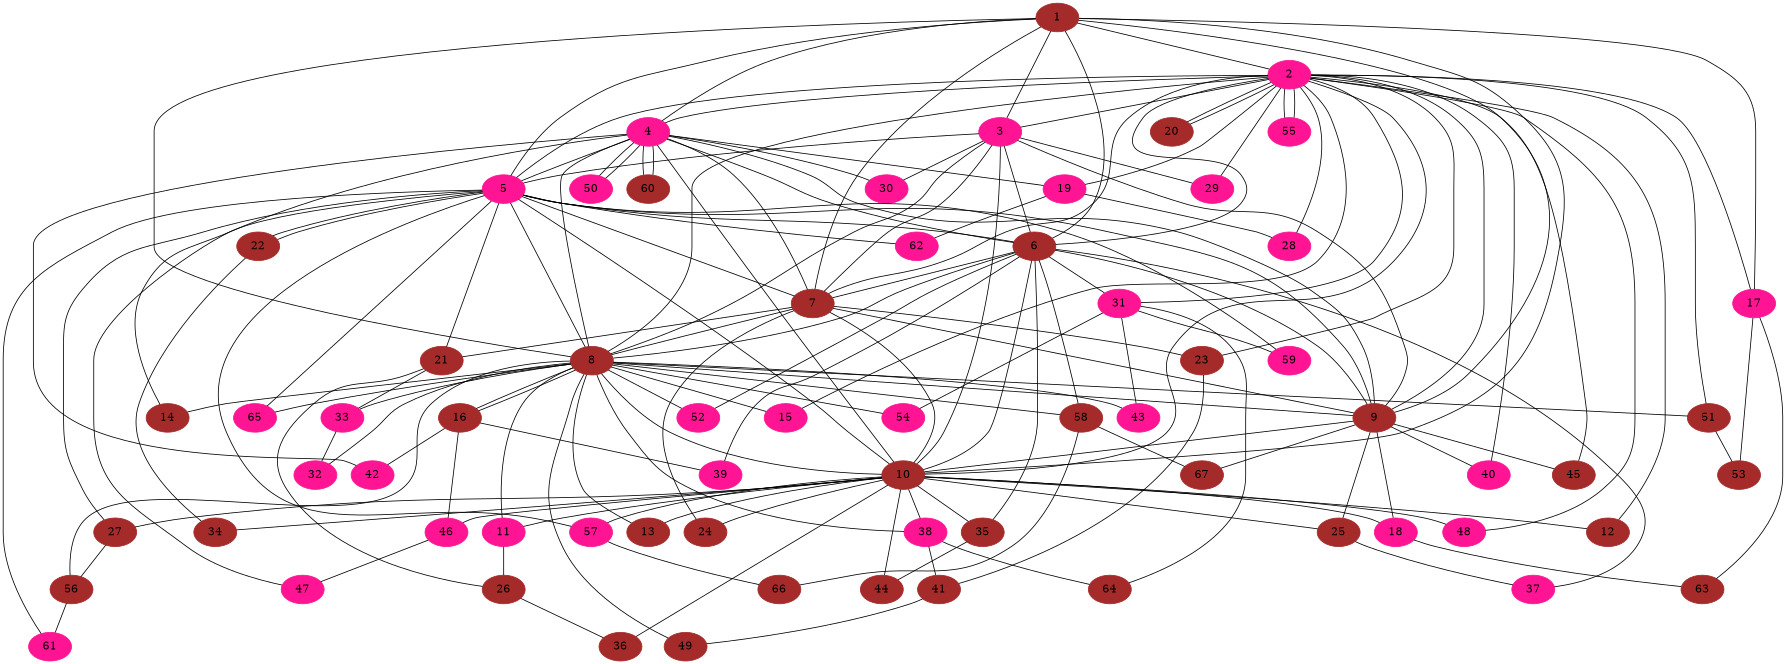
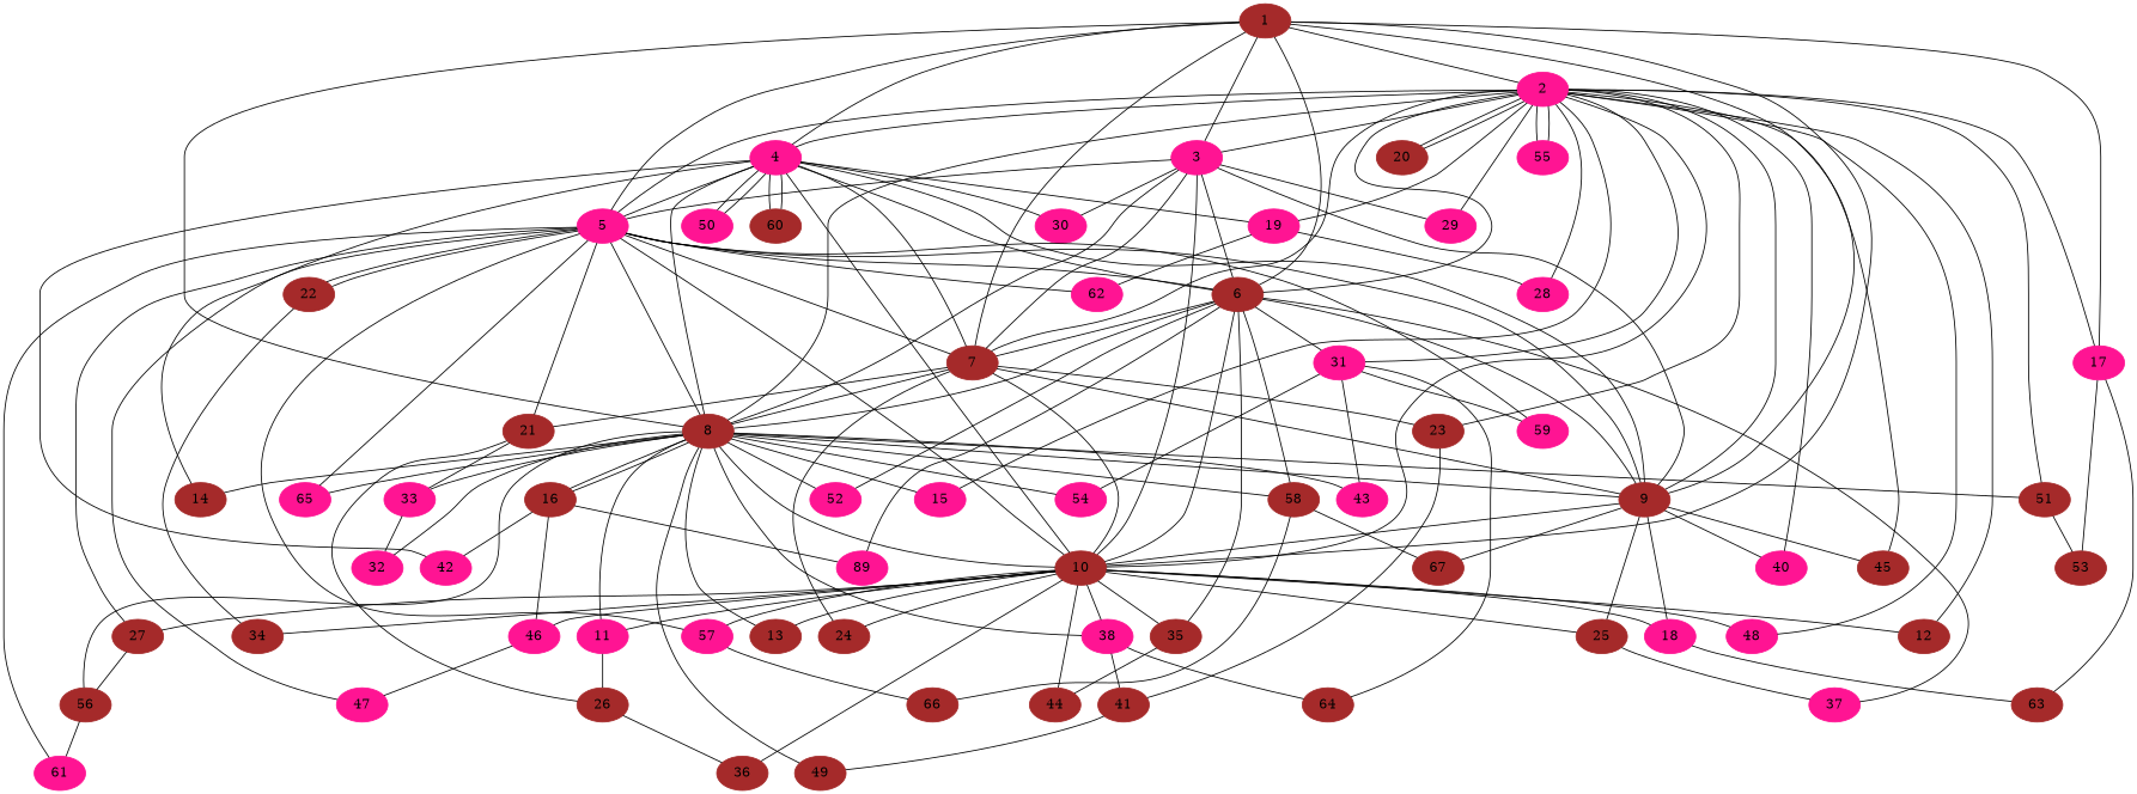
  graph {
    node [color=brown style=filled]
    2 [color=deeppink]
    1
    3 [color=deeppink]
    4 [color=deeppink]
    5 [color=deeppink]
    6
    7
    8
    9
    10
    17 [color=deeppink]
    12
    15 [color=deeppink]
    19 [color=deeppink]
    20
    23
    28 [color=deeppink]
    29 [color=deeppink]
    31 [color=deeppink]
    40 [color=deeppink]
    45
    48 [color=deeppink]
    51
    55 [color=deeppink]
    30 [color=deeppink]
    14
    42 [color=deeppink]
    50 [color=deeppink]
    60
    21
    22
    27
    47 [color=deeppink]
    57 [color=deeppink]
    59 [color=deeppink]
    61 [color=deeppink]
    62 [color=deeppink]
    65 [color=deeppink]
    35
    37 [color=deeppink]
-   39 [color=deeppink]
+   39 [color=deeppink label=89]
    52 [color=deeppink]
    58
    24
    32 [color=deeppink]
    11 [color=deeppink]
    13
    16
    33 [color=deeppink]
    38 [color=deeppink]
    43 [color=deeppink]
    49
    54 [color=deeppink]
    56
    18 [color=deeppink]
    25
    67
    34
    36
    44
    46 [color=deeppink]
    53
    63
    41
    64
    26
    66
    2 -- 3
    2 -- 4
    2 -- 5
    2 -- 6
    2 -- 7
    2 -- 8
    2 -- 9
    2 -- 10
    2 -- 17
    2 -- 12
    2 -- 15
    2 -- 19
    2 -- 20
    2 -- 20
    2 -- 23
    2 -- 28
    2 -- 29
    2 -- 31
    2 -- 40
    2 -- 45
    2 -- 48
    2 -- 51
    2 -- 55
    2 -- 55
    1 -- 2
    1 -- 3
    1 -- 4
    1 -- 5
    1 -- 6
    1 -- 7
    1 -- 8
    1 -- 9
    1 -- 10
    1 -- 17
    3 -- 5
    3 -- 6
    3 -- 7
    3 -- 8
    3 -- 9
    3 -- 10
    3 -- 29
    3 -- 30
    4 -- 5
    4 -- 6
    4 -- 7
    4 -- 8
    4 -- 9
    4 -- 10
    4 -- 19
    4 -- 30
    4 -- 14
    4 -- 42
    4 -- 50
    4 -- 50
    4 -- 60
    4 -- 60
    5 -- 6
    5 -- 7
    5 -- 8
    5 -- 9
    5 -- 10
    5 -- 21
    5 -- 22
    5 -- 22
    5 -- 27
    5 -- 47
    5 -- 57
    5 -- 59
    5 -- 61
    5 -- 62
    5 -- 65
    6 -- 7
    6 -- 8
    6 -- 9
    6 -- 10
    6 -- 31
    6 -- 35
    6 -- 37
    6 -- 39
    6 -- 52
    6 -- 58
    7 -- 8
    7 -- 9
    7 -- 10
    7 -- 23
    7 -- 21
    7 -- 24
    8 -- 9
    8 -- 10
    8 -- 15
    8 -- 51
    8 -- 14
    8 -- 65
    8 -- 52
    8 -- 58
    8 -- 32
    8 -- 11
    8 -- 13
    8 -- 16
    8 -- 16
    8 -- 33
    8 -- 38
    8 -- 43
    8 -- 49
    8 -- 54
    8 -- 56
    9 -- 10
    9 -- 40
    9 -- 45
    9 -- 18
    9 -- 25
    9 -- 67
    10 -- 12
    10 -- 48
    10 -- 27
    10 -- 57
    10 -- 35
    10 -- 24
    10 -- 11
    10 -- 13
    10 -- 38
    10 -- 18
    10 -- 25
    10 -- 34
    10 -- 36
    10 -- 44
    10 -- 46
    17 -- 53
    17 -- 63
    19 -- 28
    19 -- 62
    23 -- 41
    31 -- 59
    31 -- 43
    31 -- 54
    31 -- 64
    51 -- 53
    21 -- 33
    21 -- 26
    22 -- 34
    27 -- 56
    57 -- 66
    35 -- 44
    58 -- 67
    58 -- 66
    11 -- 26
    16 -- 42
    16 -- 39
    16 -- 46
    33 -- 32
    38 -- 41
    38 -- 64
    56 -- 61
    18 -- 63
    25 -- 37
    46 -- 47
    41 -- 49
    26 -- 36
  }
